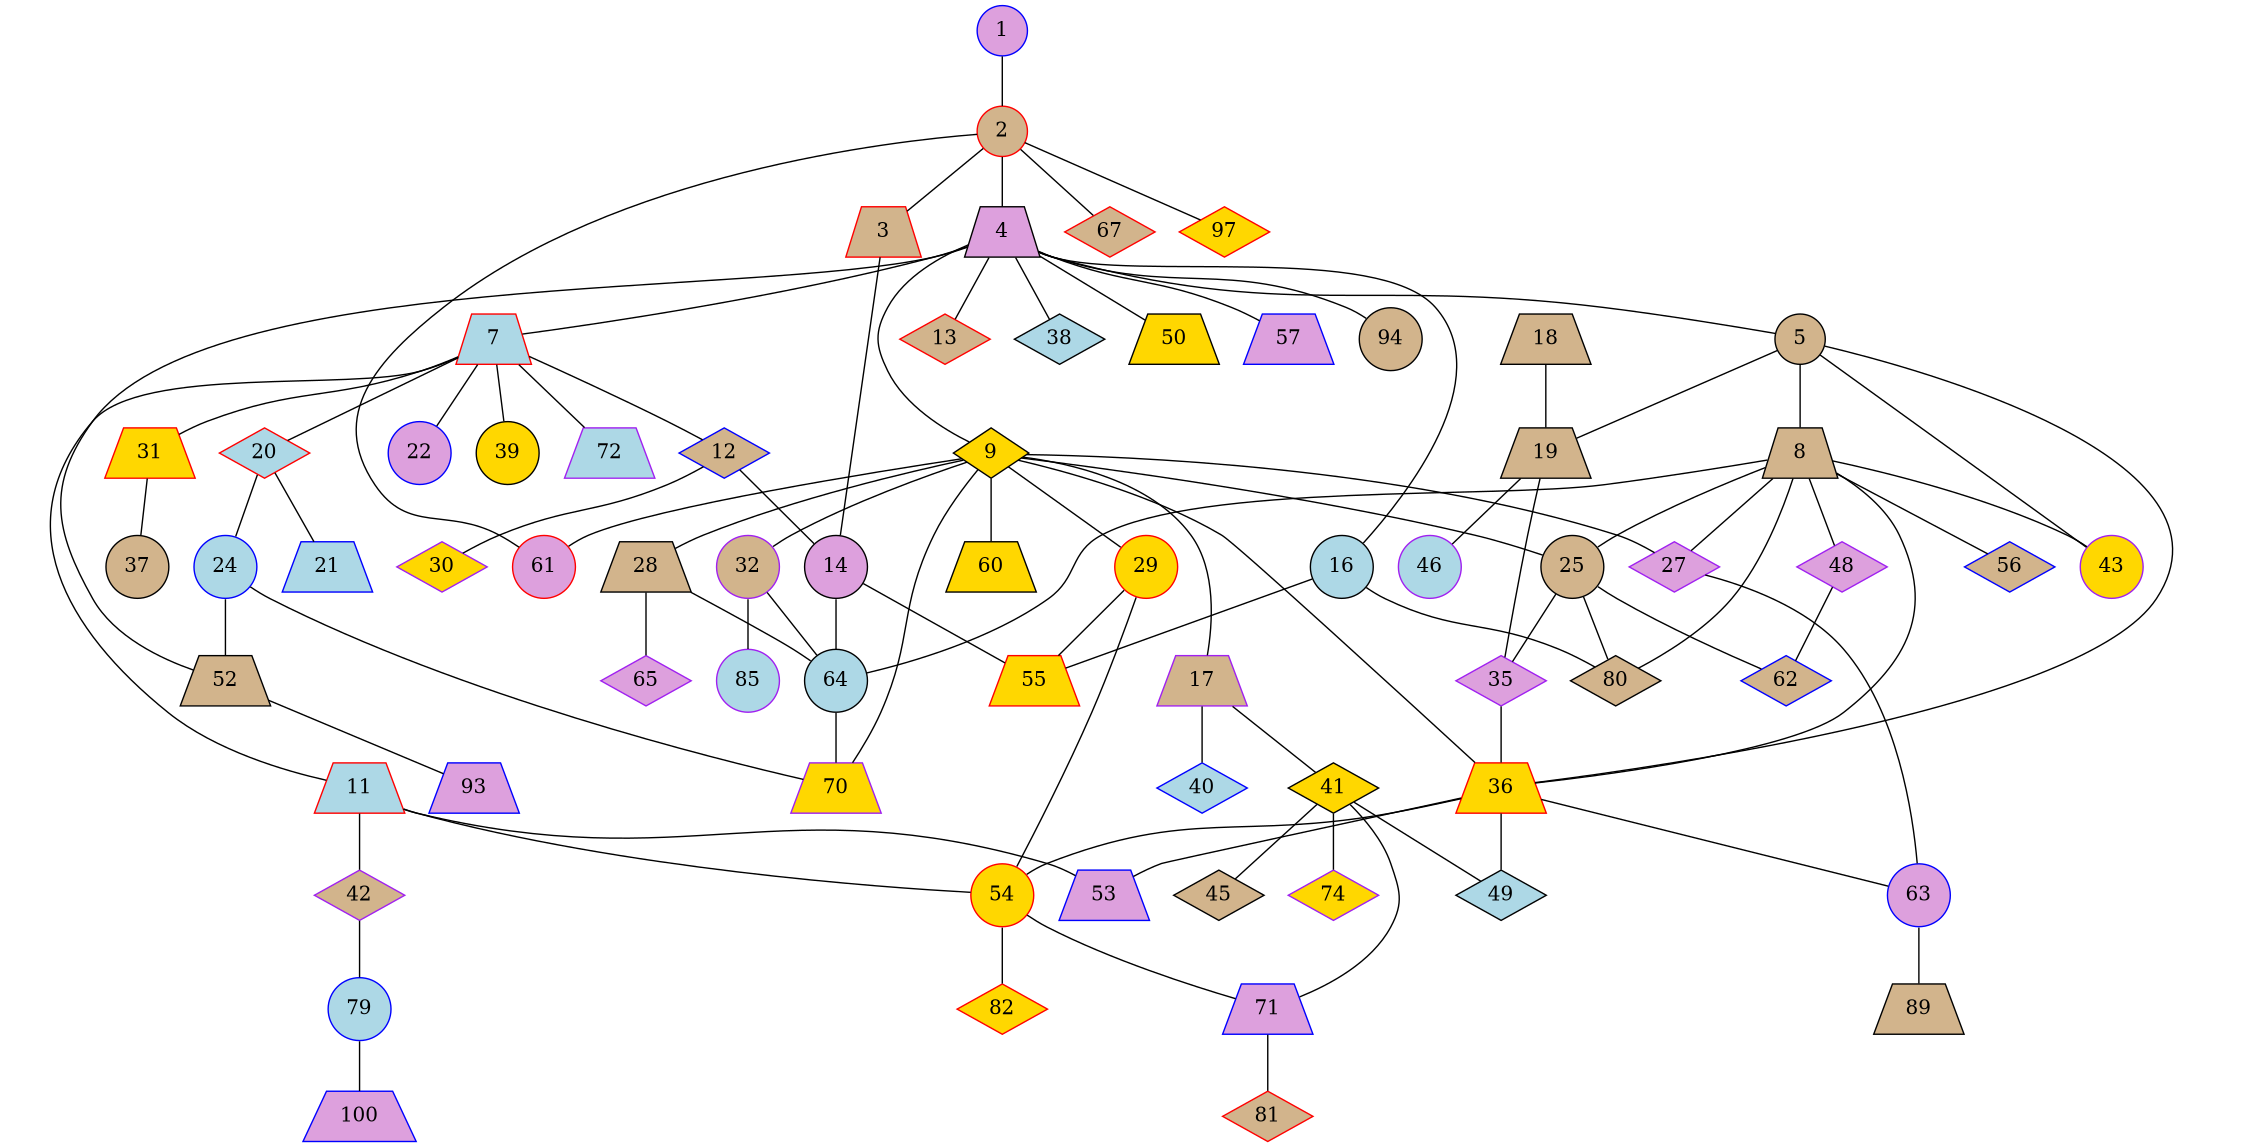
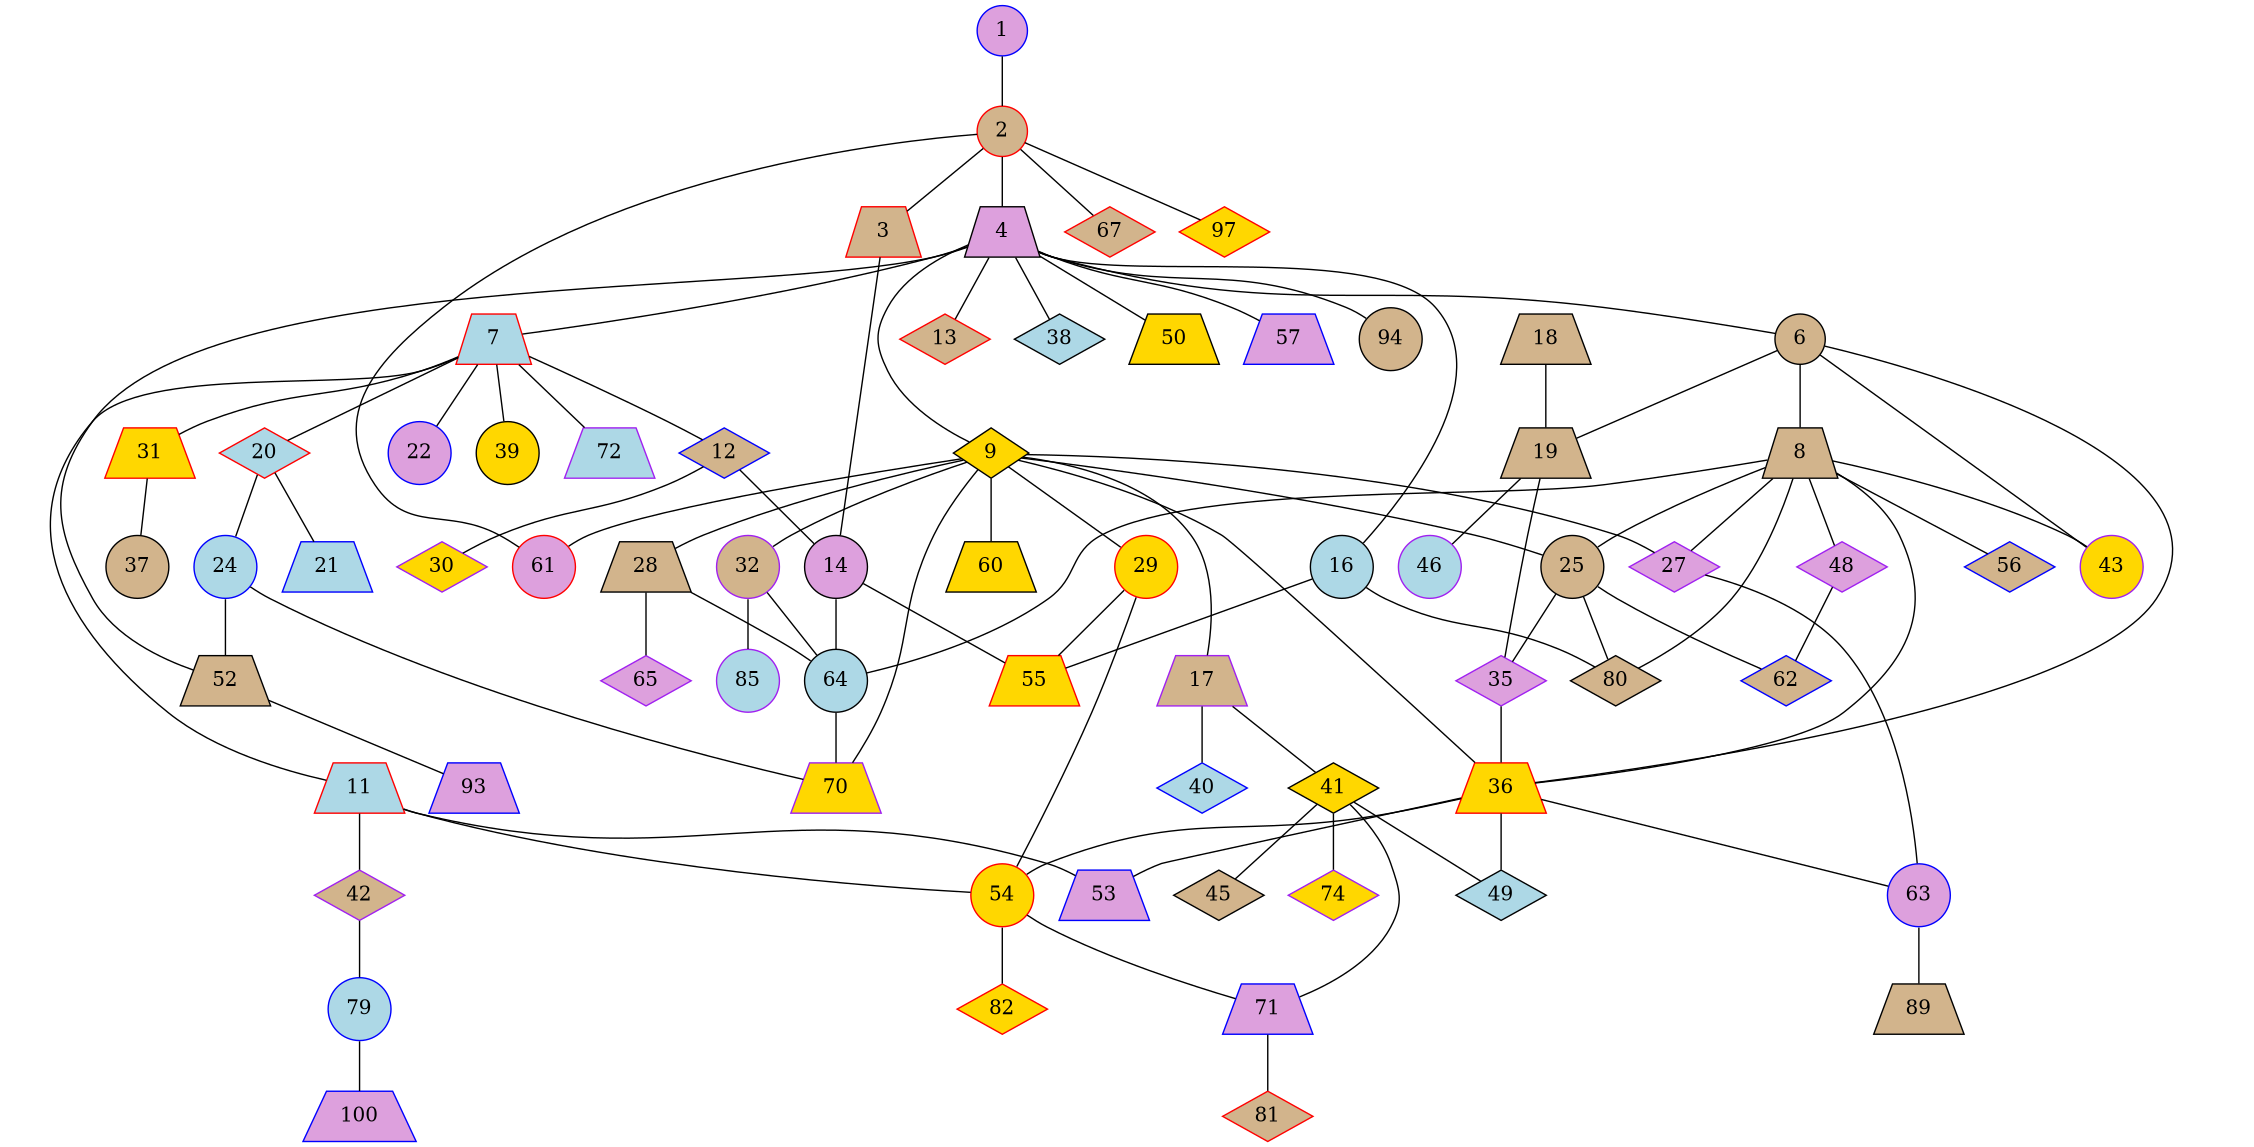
  graph {
    node [color=black fillcolor=tan shape=trapezium style=filled]
    2 [color=red shape=circle super="+33"]
    3 [color=red]
    4 [fillcolor=plum super="+5"]
    61 [color=red fillcolor=plum shape=circle]
    67 [color=red shape=diamond]
    97 [color=red fillcolor=gold shape=diamond]
    1 [color=blue fillcolor=plum shape=circle]
    14 [fillcolor=plum shape=circle super="+34"]
-   6 [shape=circle super="+88" label=5]
+   6 [shape=circle super="+88"]
    7 [color=red fillcolor=lightblue super="+10"]
    9 [fillcolor=gold shape=diamond super="+15"]
    13 [color=red shape=diamond]
    16 [fillcolor=lightblue shape=circle super="+99"]
    38 [fillcolor=lightblue shape=diamond]
    50 [fillcolor=gold]
    52 [super="+66"]
    57 [color=blue fillcolor=plum]
    94 [shape=circle super="+95"]
    64 [fillcolor=lightblue shape=circle super="+87"]
    55 [color=red fillcolor=gold]
    8 [super="+51"]
    19 [super="+26"]
    36 [color=red fillcolor=gold super="+47"]
    43 [color=purple fillcolor=gold shape=circle]
    11 [color=red fillcolor=lightblue]
    12 [color=blue shape=diamond super="+23"]
    20 [color=red fillcolor=lightblue shape=diamond super="+98"]
    22 [color=blue fillcolor=plum shape=circle super="+78"]
    31 [color=red fillcolor=gold]
    39 [fillcolor=gold shape=circle]
    72 [color=purple fillcolor=lightblue]
    25 [shape=circle super="+73"]
    27 [color=purple fillcolor=plum shape=diamond]
    17 [color=purple]
    28 [super="+58"]
    29 [color=red fillcolor=gold shape=circle super="+91"]
    32 [color=purple shape=circle]
    60 [fillcolor=gold]
    70 [color=purple fillcolor=gold]
    80 [shape=diamond]
    93 [color=blue fillcolor=plum]
    48 [color=purple fillcolor=plum shape=diamond super="+84"]
    56 [color=blue shape=diamond super="+96"]
    35 [color=purple fillcolor=plum shape=diamond super="+44"]
    46 [color=purple fillcolor=lightblue shape=circle]
    53 [color=blue fillcolor=plum super="+59"]
    54 [color=red fillcolor=gold shape=circle super="+75"]
    63 [color=blue fillcolor=plum shape=circle super="+90"]
    49 [fillcolor=lightblue shape=diamond]
    42 [color=purple shape=diamond super="+86"]
    30 [color=purple fillcolor=gold shape=diamond]
    24 [color=blue fillcolor=lightblue shape=circle super="+76"]
    21 [color=blue fillcolor=lightblue]
    37 [shape=circle]
    62 [color=blue shape=diamond super="+83"]
    40 [color=blue fillcolor=lightblue shape=diamond super="+92"]
    41 [fillcolor=gold shape=diamond super="+69"]
    65 [color=purple fillcolor=plum shape=diamond]
    85 [color=purple fillcolor=lightblue shape=circle]
    79 [color=blue fillcolor=lightblue shape=circle]
    71 [color=blue fillcolor=plum]
    82 [color=red fillcolor=gold shape=diamond]
    18 [super="+77"]
    45 [shape=diamond super="+68"]
    74 [color=purple fillcolor=gold shape=diamond]
    89
    81 [color=red shape=diamond]
    100 [color=blue fillcolor=plum]
    2 -- 3
    2 -- 4
    2 -- 61
    2 -- 67
    2 -- 97
    3 -- 14
    4 -- 6
    4 -- 7
    4 -- 9
    4 -- 13
    4 -- 16
    4 -- 38
    4 -- 50
    4 -- 52
    4 -- 57
    4 -- 94
    1 -- 2
    14 -- 64
    14 -- 55
    6 -- 8
    6 -- 19
    6 -- 36
    6 -- 43
    7 -- 11
    7 -- 12
    7 -- 20
    7 -- 22
    7 -- 31
    7 -- 39
    7 -- 72
    9 -- 61
    9 -- 36
    9 -- 25
    9 -- 27
    9 -- 17
    9 -- 28
    9 -- 29
    9 -- 32
    9 -- 60
    9 -- 70
    16 -- 55
    16 -- 80
    52 -- 93
    64 -- 70
    8 -- 64
    8 -- 36
    8 -- 43
    8 -- 25
    8 -- 27
    8 -- 80
    8 -- 48
    8 -- 56
    19 -- 35
    19 -- 46
    36 -- 53
    36 -- 54
    36 -- 63
    36 -- 49
    11 -- 53
    11 -- 54
    11 -- 42
    12 -- 14
    12 -- 30
    20 -- 24
    20 -- 21
    31 -- 37
    25 -- 80
    25 -- 35
    25 -- 62
    27 -- 63
    17 -- 40
    17 -- 41
    28 -- 64
    28 -- 65
    29 -- 55
    29 -- 54
    32 -- 64
    32 -- 85
    48 -- 62
    35 -- 36
    54 -- 71
    54 -- 82
    63 -- 89
    42 -- 79
    24 -- 52
    24 -- 70
    41 -- 49
    41 -- 71
    41 -- 45
    41 -- 74
    79 -- 100
    71 -- 81
    18 -- 19
  }
